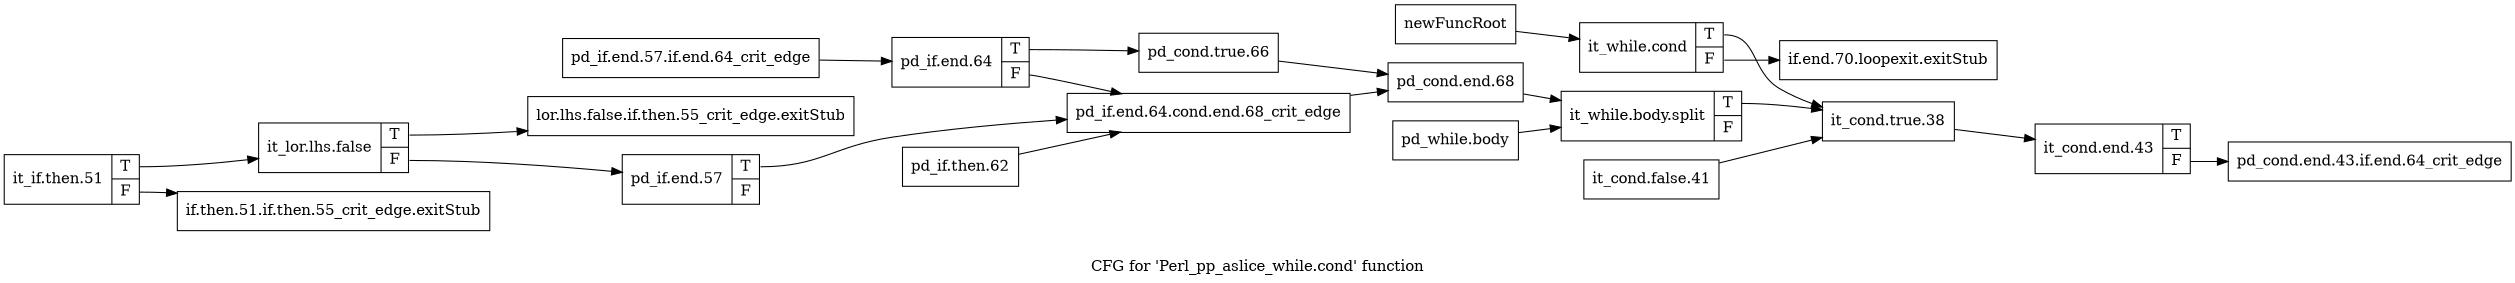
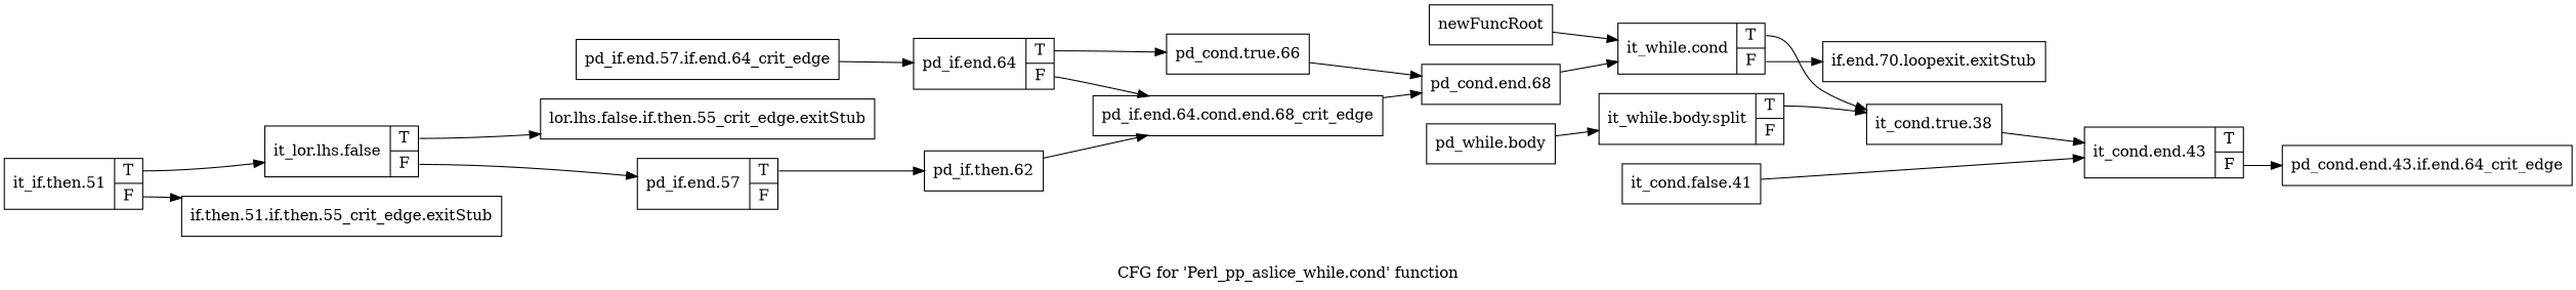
  digraph {
    label="CFG for 'Perl_pp_aslice_while.cond' function"
    rankdir=LR
    node [shape=record]
    n1 [label="{newFuncRoot}"]
    n2 [label="{it_while.cond|{<s0>T|<s1>F}}"]
    n3 [label="{if.end.70.loopexit.exitStub}"]
    n4 [label="{it_cond.true.38}"]
    n5 [label="{pd_while.body}"]
    n6 [label="{it_while.body.split|{<s0>T|<s1>F}}"]
    n7 [label="{if.then.51.if.then.55_crit_edge.exitStub}"]
    n8 [label="{lor.lhs.false.if.then.55_crit_edge.exitStub}"]
    n9 [label="{it_cond.end.43|{<s0>T|<s1>F}}"]
    n10 [label="{it_cond.false.41}"]
    n11 [label="{pd_cond.end.43.if.end.64_crit_edge}"]
    n12 [label="{it_if.then.51|{<s0>T|<s1>F}}"]
    n13 [label="{it_lor.lhs.false|{<s0>T|<s1>F}}"]
    n14 [label="{pd_if.end.57|{<s0>T|<s1>F}}"]
    n15 [label="{pd_if.end.64|{<s0>T|<s1>F}}"]
    n16 [label="{pd_cond.true.66}"]
    n17 [label="{pd_if.end.64.cond.end.68_crit_edge}"]
    n18 [label="{pd_cond.end.68}"]
    n19 [label="{pd_if.then.62}"]
    n20 [label="{pd_if.end.57.if.end.64_crit_edge}"]
    n1 -> n2
    n2 -> n3 [tailport=s1]
    n2 -> n4 [tailport=s0]
    n4 -> n9
    n5 -> n6
    n6 -> n4 [tailport=s0]
    n9 -> n11 [tailport=s1]
-   n10 -> n4
+   n10 -> n9
    n12 -> n7 [tailport=s1]
    n12 -> n13 [tailport=s0]
    n13 -> n8 [tailport=s0]
    n13 -> n14 [tailport=s1]
-   n14 -> n17 [tailport=s0]
+   n14 -> n19 [tailport=s0]
    n15 -> n16 [tailport=s0]
    n15 -> n17 [tailport=s1]
    n16 -> n18
    n17 -> n18
-   n18 -> n6
+   n18 -> n2
    n19 -> n17
    n20 -> n15
  }
